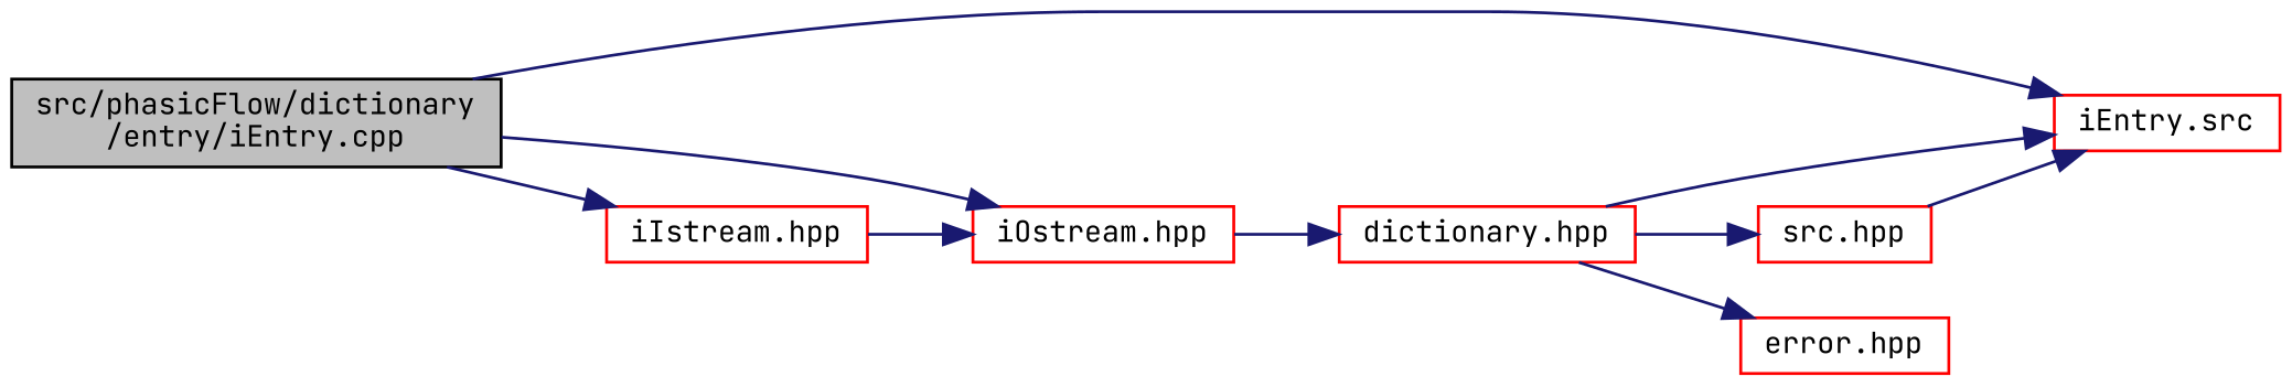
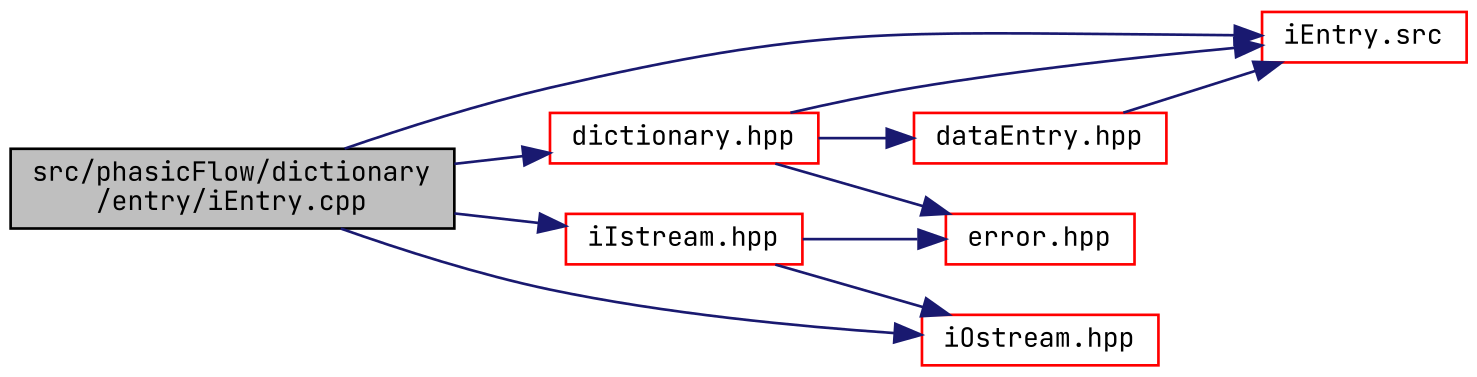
  digraph {
    fontname="JetBrains Mono"
    rankdir=LR
    node [color=red fillcolor=white fontname="JetBrains Mono" fontsize=10 shape=record style=filled]
    edge [color=midnightblue fontname="JetBrains Mono" fontsize=10 labelfontname=Helvetica labelfontsize=10 style=solid]
    n1 [color=black fillcolor=grey75 fontcolor=black height=0.2 label="src/phasicFlow/dictionary\l/entry/iEntry.cpp" width=0.4]
    n2 [height=0.2 label="iEntry.src" width=0.4]
    n3 [height=0.2 label="dictionary.hpp" width=0.4]
    n4 [height=0.2 label="iOstream.hpp" width=0.4]
    n5 [height=0.2 label="iIstream.hpp" width=0.4]
-   n6 [height=0.2 label="src.hpp" width=0.4]
+   n6 [height=0.2 label="dataEntry.hpp" width=0.4]
    n7 [height=0.2 label="error.hpp" width=0.4]
    n1 -> n2
-   n4 -> n3
+   n1 -> n3
    n1 -> n4
    n1 -> n5
    n3 -> n2
    n3 -> n6
    n3 -> n7
    n5 -> n4
+   n5 -> n7
    n6 -> n2
  }
